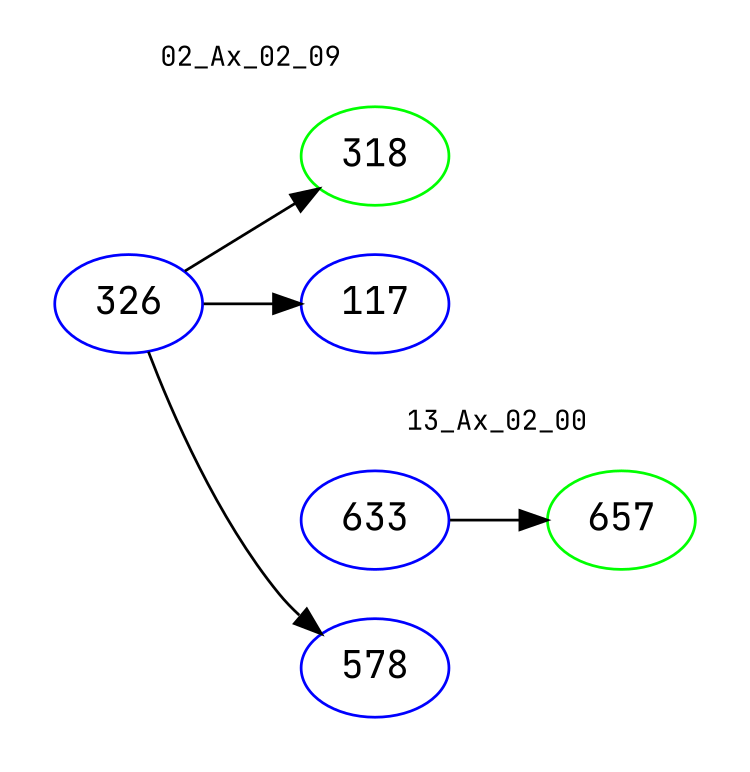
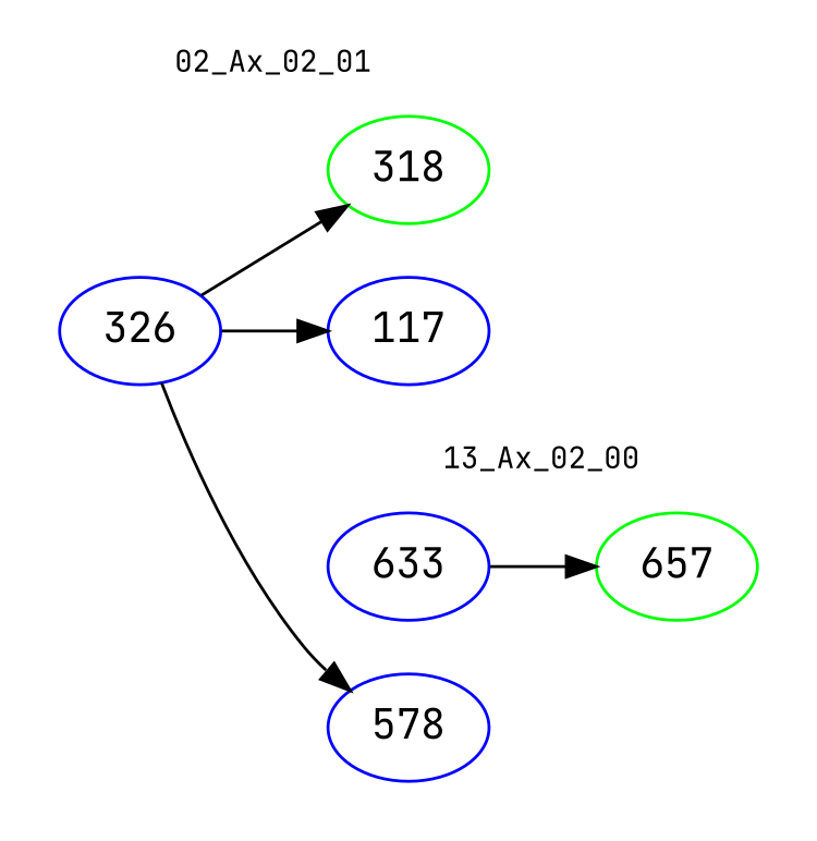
  digraph {
    fontname="JetBrains Mono"
    rankdir=LR
    node [color=blue fontname="JetBrains Mono"]
    edge [color=black fontname="JetBrains Mono"]
    n1 [label=633]
    n2 [label=578]
    n3 [color=green label=657]
    n4 [label=326]
    n5 [label=117]
    n6 [color=green label=318]
    subgraph cluster_1 {
      color=white
      fontsize=10
      label="13_Ax_02_00"
      n1
      n2
      n3
    }
    subgraph cluster_2 {
      color=white
      fontsize=10
-     label="02_Ax_02_09"
+     label="02_Ax_02_01"
      n4
      n5
      n6
    }
    n1 -> n3
    n4 -> n2
    n4 -> n5
    n4 -> n6
  }
